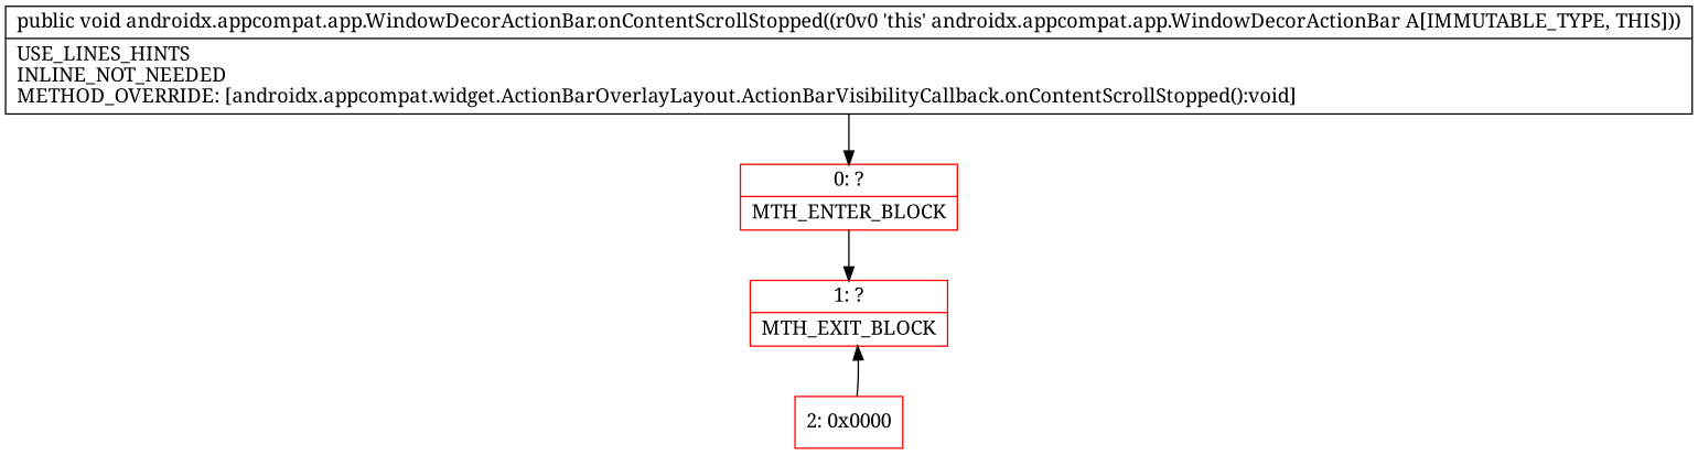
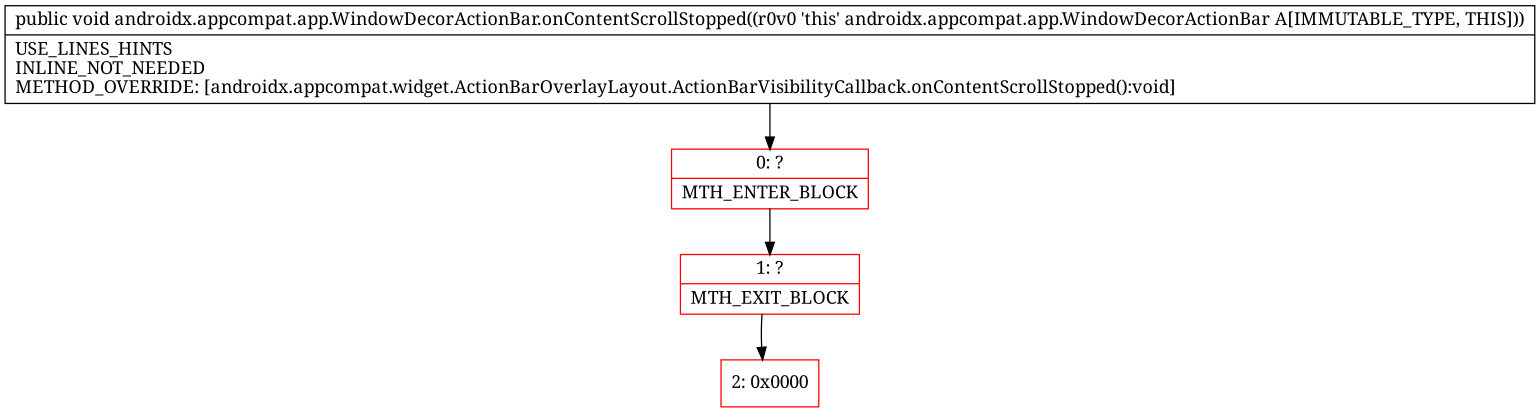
  digraph {
    fontname="Noto Serif"
    node [color=red fontname="Noto Serif" shape=record]
    edge [fontname="Noto Serif"]
    n1 [label="{0\:\ ?|MTH_ENTER_BLOCK\l}"]
    n2 [label="{1\:\ ?|MTH_EXIT_BLOCK\l}"]
    n3 [label="{2\:\ 0x0000}"]
    n4 [label="{public void androidx.appcompat.app.WindowDecorActionBar.onContentScrollStopped((r0v0 'this' androidx.appcompat.app.WindowDecorActionBar A[IMMUTABLE_TYPE, THIS]))  | USE_LINES_HINTS\lINLINE_NOT_NEEDED\lMETHOD_OVERRIDE: [androidx.appcompat.widget.ActionBarOverlayLayout.ActionBarVisibilityCallback.onContentScrollStopped():void]\l}" color=""]
    subgraph cluster_1 {
      label="R(0)"
    }
    n1 -> n2
-   n3 -> n2
+   n2 -> n3
    n4 -> n1
  }
